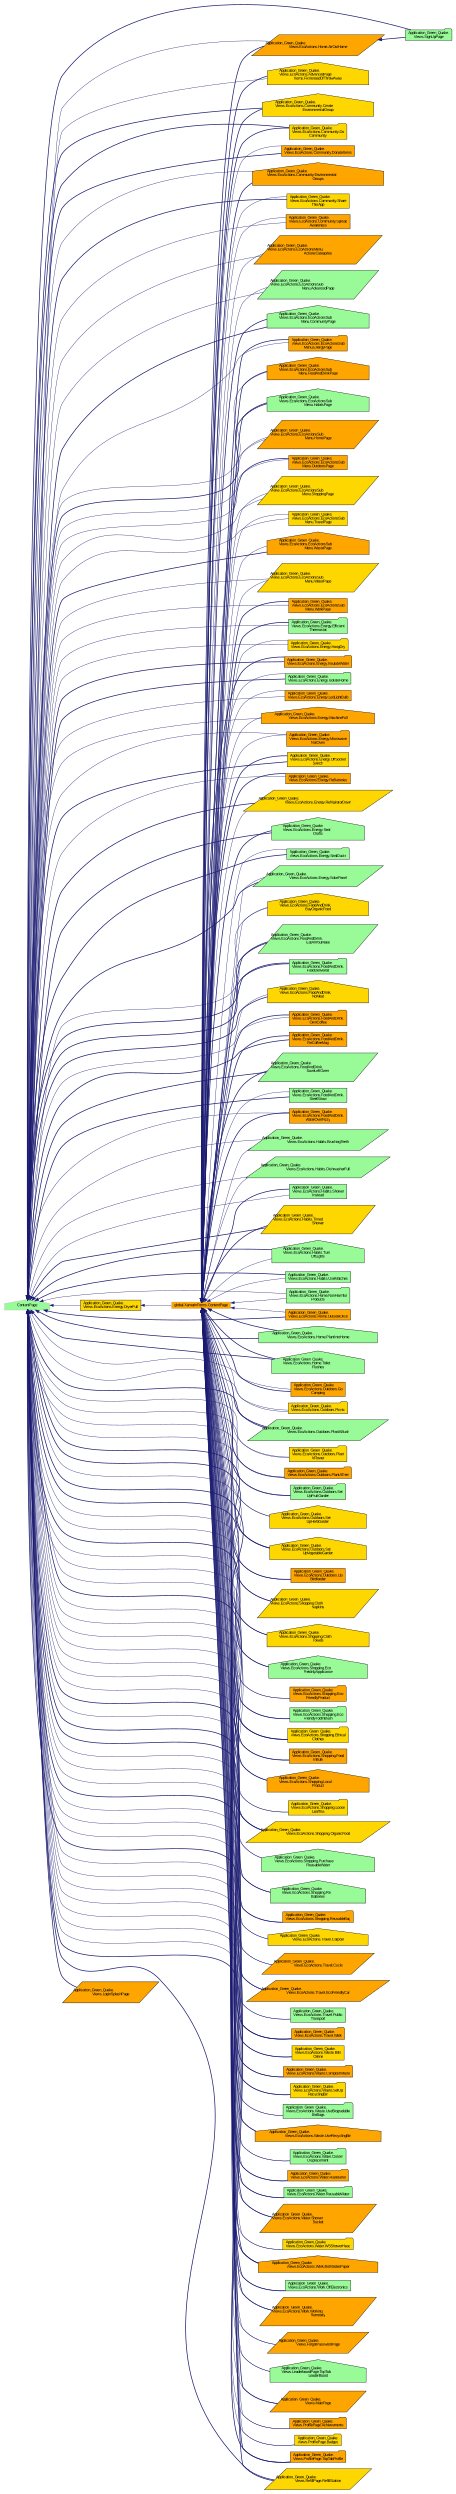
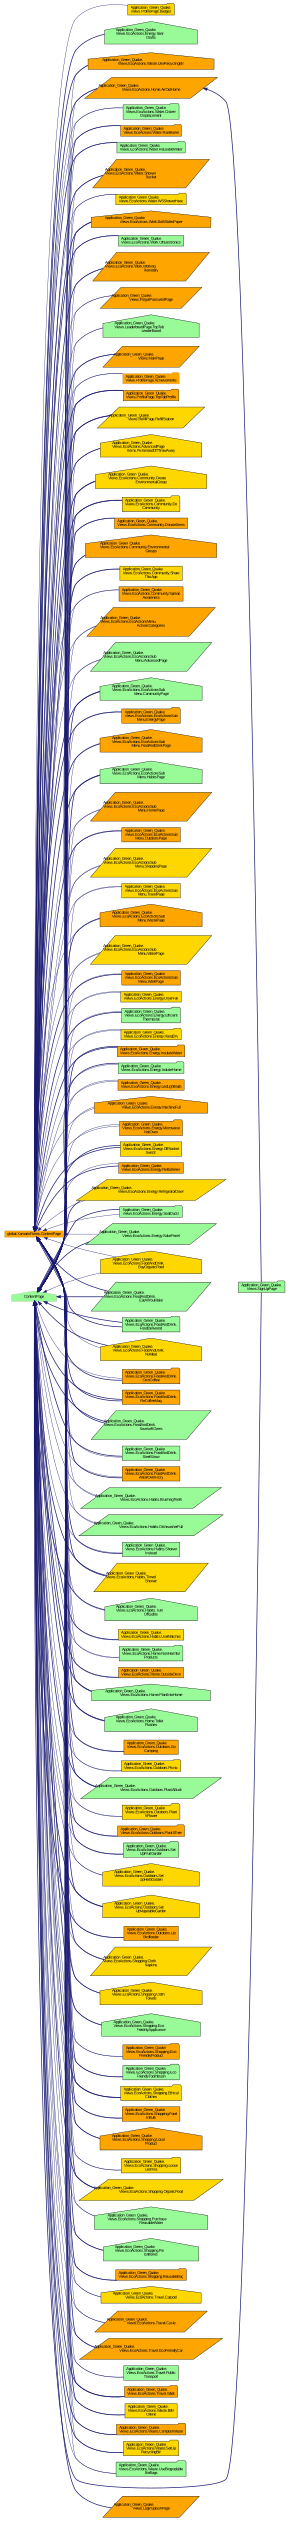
  digraph {
    fontname="Liberation Sans"
    rankdir=LR
    node [color=black fillcolor=orange fontname="Liberation Sans" fontsize=10 shape=folder style=filled]
    edge [color=midnightblue dir=back fontname="Liberation Sans" fontsize=10 labelfontname=Helvetica labelfontsize=10 style=solid]
    n1 [color=grey75 fillcolor=palegreen height=0.2 label=ContentPage shape=house width=0.4]
    n2 [fillcolor=gold height=0.2 label="Application_Green_Quake.\lViews.EcoActions.AdvancedPage\lItems.FixInsteadOfThrowAway" shape=house width=0.4]
    n3 [fillcolor=gold height=0.2 label="Application_Green_Quake.\lViews.EcoActions.Community.Create\lEnvironmentalGroup" shape=house width=0.4]
    n4 [fillcolor=gold height=0.2 label="Application_Green_Quake.\lViews.EcoActions.Community.Do\lCommunity" width=0.4]
    n5 [height=0.2 label="Application_Green_Quake.\lViews.EcoActions.Community.DonateItems" shape=box width=0.4]
    n6 [height=0.2 label="Application_Green_Quake.\lViews.EcoActions.Community.Environmental\lGroups" shape=house width=0.4]
    n7 [fillcolor=gold height=0.2 label="Application_Green_Quake.\lViews.EcoActions.Community.Share\lThisApp" shape=box width=0.4]
    n8 [height=0.2 label="Application_Green_Quake.\lViews.EcoActions.Community.Spread\lAwareness" shape=box width=0.4]
    n9 [height=0.2 label="Application_Green_Quake.\lViews.EcoActions.EcoActionsMenu.\lActionsCategories" shape=parallelogram width=0.4]
    n10 [fillcolor=palegreen height=0.2 label="Application_Green_Quake.\lViews.EcoActions.EcoActionsSub\lMenu.AdvancedPage" shape=parallelogram width=0.4]
    n11 [fillcolor=palegreen height=0.2 label="Application_Green_Quake.\lViews.EcoActions.EcoActionsSub\lMenu.CommunityPage" shape=house width=0.4]
    n12 [height=0.2 label="Application_Green_Quake.\lViews.EcoActions.EcoActionsSub\lMenu.EnergyPage" width=0.4]
    n13 [height=0.2 label="Application_Green_Quake.\lViews.EcoActions.EcoActionsSub\lMenu.FoodAndDrinkPage" shape=house width=0.4]
    n14 [fillcolor=palegreen height=0.2 label="Application_Green_Quake.\lViews.EcoActions.EcoActionsSub\lMenu.HabitsPage" shape=house width=0.4]
    n15 [height=0.2 label="Application_Green_Quake.\lViews.EcoActions.EcoActionsSub\lMenu.HomePage" shape=parallelogram width=0.4]
    n16 [height=0.2 label="Application_Green_Quake.\lViews.EcoActions.EcoActionsSub\lMenu.OutdoorsPage" shape=box width=0.4]
    n17 [fillcolor=gold height=0.2 label="Application_Green_Quake.\lViews.EcoActions.EcoActionsSub\lMenu.ShoppingPage" shape=parallelogram width=0.4]
    n18 [fillcolor=gold height=0.2 label="Application_Green_Quake.\lViews.EcoActions.EcoActionsSub\lMenu.TravelPage" shape=box width=0.4]
    n19 [height=0.2 label="Application_Green_Quake.\lViews.EcoActions.EcoActionsSub\lMenu.WastePage" shape=house width=0.4]
    n20 [fillcolor=gold height=0.2 label="Application_Green_Quake.\lViews.EcoActions.EcoActionsSub\lMenu.WaterPage" shape=parallelogram width=0.4]
    n21 [height=0.2 label="Application_Green_Quake.\lViews.EcoActions.EcoActionsSub\lMenu.WorkPage" shape=box width=0.4]
    n22 [fillcolor=gold height=0.2 label="Application_Green_Quake.\lViews.EcoActions.Energy.DryerFull" shape=box width=0.4]
    n23 [fillcolor=palegreen height=0.2 label="Application_Green_Quake.\lViews.EcoActions.Energy.Efficient\lThermostat" width=0.4]
    n24 [fillcolor=gold height=0.2 label="Application_Green_Quake.\lViews.EcoActions.Energy.HangDry" width=0.4]
    n25 [height=0.2 label="Application_Green_Quake.\lViews.EcoActions.Energy.InsulateWater" width=0.4]
    n26 [fillcolor=palegreen height=0.2 label="Application_Green_Quake.\lViews.EcoActions.Energy.IsolateHome" width=0.4]
    n27 [height=0.2 label="Application_Green_Quake.\lViews.EcoActions.Energy.LedLightBulb" shape=box width=0.4]
    n28 [height=0.2 label="Application_Green_Quake.\lViews.EcoActions.Energy.MachineFull" shape=house width=0.4]
    n29 [height=0.2 label="Application_Green_Quake.\lViews.EcoActions.Energy.Microwave\lNotOven" width=0.4]
    n30 [fillcolor=gold height=0.2 label="Application_Green_Quake.\lViews.EcoActions.Energy.OffSocket\lSwitch" shape=box width=0.4]
    n31 [height=0.2 label="Application_Green_Quake.\lViews.EcoActions.Energy.ReBatteries" shape=box width=0.4]
    n32 [fillcolor=gold height=0.2 label="Application_Green_Quake.\lViews.EcoActions.Energy.RefrigiratorDown" shape=parallelogram width=0.4]
    n33 [fillcolor=palegreen height=0.2 label="Application_Green_Quake.\lViews.EcoActions.Energy.Seal\lDrafts" shape=house width=0.4]
    n34 [fillcolor=palegreen height=0.2 label="Application_Green_Quake.\lViews.EcoActions.Energy.SealDucts" width=0.4]
    n35 [fillcolor=palegreen height=0.2 label="Application_Green_Quake.\lViews.EcoActions.Energy.SolarPanel" shape=parallelogram width=0.4]
    n36 [fillcolor=gold height=0.2 label="Application_Green_Quake.\lViews.EcoActions.FoodAndDrink.\lBuyOrganicFood" shape=house width=0.4]
    n37 [fillcolor=palegreen height=0.2 label="Application_Green_Quake.\lViews.EcoActions.FoodAndDrink.\lEatAllYouMake" shape=parallelogram width=0.4]
    n38 [fillcolor=palegreen height=0.2 label="Application_Green_Quake.\lViews.EcoActions.FoodAndDrink.\lFoodDelivered" width=0.4]
    n39 [fillcolor=gold height=0.2 label="Application_Green_Quake.\lViews.EcoActions.FoodAndDrink.\lNoMeat" shape=house width=0.4]
    n40 [height=0.2 label="Application_Green_Quake.\lViews.EcoActions.FoodAndDrink.\lOwnCoffee" width=0.4]
    n41 [height=0.2 label="Application_Green_Quake.\lViews.EcoActions.FoodAndDrink.\lReCoffeeMug" shape=box width=0.4]
    n42 [fillcolor=palegreen height=0.2 label="Application_Green_Quake.\lViews.EcoActions.FoodAndDrink.\lSaveLeftOvers" shape=parallelogram width=0.4]
    n43 [fillcolor=palegreen height=0.2 label="Application_Green_Quake.\lViews.EcoActions.FoodAndDrink.\lSteelStraw" shape=box width=0.4]
    n44 [height=0.2 label="Application_Green_Quake.\lViews.EcoActions.FoodAndDrink.\lWaterOverFizzy" shape=box width=0.4]
    n45 [fillcolor=palegreen height=0.2 label="Application_Green_Quake.\lViews.EcoActions.Habits.BrushingTeeth" shape=parallelogram width=0.4]
    n46 [fillcolor=palegreen height=0.2 label="Application_Green_Quake.\lViews.EcoActions.Habits.DishwasherFull" shape=parallelogram width=0.4]
    n47 [fillcolor=palegreen height=0.2 label="Application_Green_Quake.\lViews.EcoActions.Habits.Shower\lInstead" shape=box width=0.4]
    n48 [fillcolor=gold height=0.2 label="Application_Green_Quake.\lViews.EcoActions.Habits.Timed\lShower" shape=parallelogram width=0.4]
    n49 [fillcolor=palegreen height=0.2 label="Application_Green_Quake.\lViews.EcoActions.Habits.Turn\lOffLights" shape=house width=0.4]
-   n50 [fillcolor=palegreen height=0.2 label="Application_Green_Quake.\lViews.EcoActions.Habits.UseMatches" shape=box width=0.4]
+   n50 [fillcolor=gold height=0.2 label="Application_Green_Quake.\lViews.EcoActions.Habits.UseMatches" shape=box width=0.4]
    n51 [height=0.2 label="Application_Green_Quake.\lViews.EcoActions.Home.AirOutHome" shape=parallelogram width=0.4]
    n52 [fillcolor=palegreen height=0.2 label="Application_Green_Quake.\lViews.EcoActions.Home.NonHarmful\lProducts" width=0.4]
    n53 [height=0.2 label="Application_Green_Quake.\lViews.EcoActions.Home.OutsideOnce" shape=box width=0.4]
    n54 [fillcolor=palegreen height=0.2 label="Application_Green_Quake.\lViews.EcoActions.Home.PlantIntoHome" shape=house width=0.4]
    n55 [fillcolor=palegreen height=0.2 label="Application_Green_Quake.\lViews.EcoActions.Home.Toilet\lFlushes" shape=house width=0.4]
    n56 [height=0.2 label="Application_Green_Quake.\lViews.EcoActions.Outdoors.Go\lCamping" shape=box width=0.4]
    n57 [fillcolor=gold height=0.2 label="Application_Green_Quake.\lViews.EcoActions.Outdoors.Picnic" width=0.4]
    n58 [fillcolor=palegreen height=0.2 label="Application_Green_Quake.\lViews.EcoActions.Outdoors.PlantABush" shape=parallelogram width=0.4]
    n59 [fillcolor=gold height=0.2 label="Application_Green_Quake.\lViews.EcoActions.Outdoors.Plant\lAFlower" width=0.4]
    n60 [height=0.2 label="Application_Green_Quake.\lViews.EcoActions.Outdoors.PlantATree" width=0.4]
    n61 [fillcolor=palegreen height=0.2 label="Application_Green_Quake.\lViews.EcoActions.Outdoors.Set\lUpFruitGarden" width=0.4]
    n62 [fillcolor=gold height=0.2 label="Application_Green_Quake.\lViews.EcoActions.Outdoors.Set\lUpHerbGarden" shape=house width=0.4]
    n63 [fillcolor=gold height=0.2 label="Application_Green_Quake.\lViews.EcoActions.Outdoors.Set\lUpVegetableGarden" shape=house width=0.4]
    n64 [height=0.2 label="Application_Green_Quake.\lViews.EcoActions.Outdoors.Up\lBirdfeeder" shape=box width=0.4]
    n65 [fillcolor=gold height=0.2 label="Application_Green_Quake.\lViews.EcoActions.Shopping.Cloth\lNapkins" shape=parallelogram width=0.4]
    n66 [fillcolor=gold height=0.2 label="Application_Green_Quake.\lViews.EcoActions.Shopping.Cloth\lTowels" shape=house width=0.4]
    n67 [fillcolor=palegreen height=0.2 label="Application_Green_Quake.\lViews.EcoActions.Shopping.Eco\lFreidnlyApplicance" shape=house width=0.4]
    n68 [height=0.2 label="Application_Green_Quake.\lViews.EcoActions.Shopping.Eco\lFriendlyProduct" width=0.4]
    n69 [fillcolor=palegreen height=0.2 label="Application_Green_Quake.\lViews.EcoActions.Shopping.Eco\lFriendlyToothbrush" width=0.4]
    n70 [fillcolor=gold height=0.2 label="Application_Green_Quake.\lViews.EcoActions.Shopping.Ethical\lClothes" width=0.4]
    n71 [height=0.2 label="Application_Green_Quake.\lViews.EcoActions.Shopping.Food\lInBulk" shape=box width=0.4]
    n72 [height=0.2 label="Application_Green_Quake.\lViews.EcoActions.Shopping.Local\lProduct" shape=house width=0.4]
    n73 [fillcolor=gold height=0.2 label="Application_Green_Quake.\lViews.EcoActions.Shopping.Loose\lLeafTea" width=0.4]
    n74 [fillcolor=gold height=0.2 label="Application_Green_Quake.\lViews.EcoActions.Shopping.OrganicFood" shape=parallelogram width=0.4]
    n75 [fillcolor=palegreen height=0.2 label="Application_Green_Quake.\lViews.EcoActions.Shopping.Purchase\lReusableWater" shape=house width=0.4]
    n76 [fillcolor=palegreen height=0.2 label="Application_Green_Quake.\lViews.EcoActions.Shopping.Re\lBatteries" shape=house width=0.4]
    n77 [height=0.2 label="Application_Green_Quake.\lViews.EcoActions.Shopping.ReusableBag" width=0.4]
    n78 [fillcolor=gold height=0.2 label="Application_Green_Quake.\lViews.EcoActions.Travel.Carpool" shape=house width=0.4]
    n79 [height=0.2 label="Application_Green_Quake.\lViews.EcoActions.Travel.Cycle" shape=parallelogram width=0.4]
    n80 [height=0.2 label="Application_Green_Quake.\lViews.EcoActions.Travel.EcoFreindlyCar" shape=parallelogram width=0.4]
    n81 [fillcolor=palegreen height=0.2 label="Application_Green_Quake.\lViews.EcoActions.Travel.Public\lTransport" shape=box width=0.4]
    n82 [height=0.2 label="Application_Green_Quake.\lViews.EcoActions.Travel.Walk" width=0.4]
    n83 [fillcolor=gold height=0.2 label="Application_Green_Quake.\lViews.EcoActions.Waste.Bills\lOnline" shape=box width=0.4]
    n84 [height=0.2 label="Application_Green_Quake.\lViews.EcoActions.Waste.CompostWaste" width=0.4]
    n85 [fillcolor=gold height=0.2 label="Application_Green_Quake.\lViews.EcoActions.Waste.SetUp\lRecyclingBin" width=0.4]
    n86 [fillcolor=palegreen height=0.2 label="Application_Green_Quake.\lViews.EcoActions.Waste.UseBiogradable\lBinBags" width=0.4]
    n87 [height=0.2 label="Application_Green_Quake.\lViews.EcoActions.Waste.UseRecyclingBin" shape=house width=0.4]
    n88 [fillcolor=palegreen height=0.2 label="Application_Green_Quake.\lViews.EcoActions.Water.Cistern\lDisplacement" width=0.4]
    n89 [height=0.2 label="Application_Green_Quake.\lViews.EcoActions.Water.RainBarrel" width=0.4]
    n90 [fillcolor=palegreen height=0.2 label="Application_Green_Quake.\lViews.EcoActions.Water.ReusableWater" width=0.4]
    n91 [height=0.2 label="Application_Green_Quake.\lViews.EcoActions.Water.Shower\lBucket" shape=parallelogram width=0.4]
    n92 [fillcolor=gold height=0.2 label="Application_Green_Quake.\lViews.EcoActions.Water.WSShowerHead" width=0.4]
    n93 [height=0.2 label="Application_Green_Quake.\lViews.EcoActions.Work.BothSidesPaper" shape=house width=0.4]
    n94 [fillcolor=palegreen height=0.2 label="Application_Green_Quake.\lViews.EcoActions.Work.OffElectronics" shape=box width=0.4]
    n95 [height=0.2 label="Application_Green_Quake.\lViews.EcoActions.Work.Working\lRemotely" shape=parallelogram width=0.4]
    n96 [height=0.2 label="Application_Green_Quake.\lViews.ForgotPasswordPage" shape=parallelogram width=0.4]
    n97 [fillcolor=palegreen height=0.2 label="Application_Green_Quake.\lViews.LeaderboardPage.TopTab\lLeaderBoard" shape=house width=0.4]
    n98 [height=0.2 label="Application_Green_Quake.\lViews.LoginSplashPage" shape=parallelogram width=0.4]
    n99 [height=0.2 label="Application_Green_Quake.\lViews.MainPage" shape=parallelogram width=0.4]
-   n100 [height=0.2 label="Application_Green_Quake.\lViews.ProfilePage.Achievements" width=0.4]
+   n100 [color=grey75 height=0.2 label="Application_Green_Quake.\lViews.ProfilePage.Achievements" width=0.4]
    n101 [fillcolor=gold height=0.2 label="Application_Green_Quake.\lViews.ProfilePage.Badges" width=0.4]
    n102 [height=0.2 label="Application_Green_Quake.\lViews.ProfilePage.TopTabProfile" width=0.4]
    n103 [fillcolor=gold height=0.2 label="Application_Green_Quake.\lViews.RefillPage.RefillStation" shape=parallelogram width=0.4]
    n104 [fillcolor=palegreen height=0.2 label="Application_Green_Quake.\lViews.SignUpPage" width=0.4]
    n105 [color=grey75 height=0.2 label="global.XamarinForms.ContentPage" shape=box width=0.4]
    n1 -> n2
    n1 -> n3 [style=bold]
    n1 -> n4 [style=bold]
    n1 -> n5 [style=bold]
    n1 -> n6
    n1 -> n7 [style=bold]
    n1 -> n8
    n1 -> n9
    n1 -> n10
    n1 -> n11 [style=bold]
    n1 -> n12
    n1 -> n13
    n1 -> n14 [style=bold]
    n1 -> n15
    n1 -> n16
    n1 -> n17
    n1 -> n18
    n1 -> n19 [style=bold]
    n1 -> n20
    n1 -> n21
    n1 -> n22
    n1 -> n23
    n1 -> n24
    n1 -> n25 [style=bold]
    n1 -> n26 [style=bold]
    n1 -> n27
    n1 -> n28
    n1 -> n29
    n1 -> n30 [style=bold]
    n1 -> n31
    n1 -> n32 [style=bold]
-   n1 -> n33 [style=bold]
    n1 -> n34 [style=bold]
    n1 -> n35 [style=bold]
    n1 -> n36
    n1 -> n37 [style=bold]
    n1 -> n38 [style=bold]
    n1 -> n39 [style=bold]
    n1 -> n40
    n1 -> n41 [style=bold]
    n1 -> n42 [style=bold]
    n1 -> n43 [style=bold]
    n1 -> n44
    n1 -> n45
    n1 -> n46
    n1 -> n47
    n1 -> n48 [style=bold]
    n1 -> n49 [style=bold]
    n1 -> n50 [style=bold]
    n1 -> n51
    n1 -> n52
    n1 -> n53 [style=bold]
    n1 -> n54 [style=bold]
    n1 -> n55 [style=bold]
    n1 -> n56
    n1 -> n57
    n1 -> n58 [style=bold]
    n1 -> n59
    n1 -> n60
    n1 -> n61
    n1 -> n62
    n1 -> n63 [style=bold]
    n1 -> n64 [style=bold]
    n1 -> n65
    n1 -> n66 [style=bold]
    n1 -> n67 [style=bold]
    n1 -> n68
    n1 -> n69
    n1 -> n70 [style=bold]
    n1 -> n71
    n1 -> n72
    n1 -> n73
    n1 -> n74 [style=bold]
    n1 -> n75
    n1 -> n76
    n1 -> n77
    n1 -> n78
    n1 -> n79
    n1 -> n80
    n1 -> n81
    n1 -> n82 [style=bold]
    n1 -> n83
    n1 -> n84 [style=bold]
    n1 -> n85 [style=bold]
    n1 -> n86
    n1 -> n87
    n1 -> n88
    n1 -> n89 [style=bold]
    n1 -> n90
    n1 -> n91
    n1 -> n92
    n1 -> n93 [style=bold]
    n1 -> n94
    n1 -> n95
    n1 -> n96
    n1 -> n97
    n1 -> n98 [style=bold]
    n1 -> n99
    n1 -> n100
-   n1 -> n101
    n1 -> n102 [style=bold]
    n1 -> n103 [style=bold]
    n1 -> n104 [style=bold]
    n51 -> n104 [style=bold]
    n105 -> n2 [style=bold]
    n105 -> n3 [style=bold]
    n105 -> n4 [style=bold]
    n105 -> n5
    n105 -> n6 [style=bold]
    n105 -> n7
    n105 -> n8
    n105 -> n9
    n105 -> n10
    n105 -> n11 [style=bold]
    n105 -> n12 [style=bold]
    n105 -> n13 [style=bold]
    n105 -> n14 [style=bold]
    n105 -> n15
    n105 -> n16 [style=bold]
    n105 -> n17
    n105 -> n18
    n105 -> n19
    n105 -> n20
    n105 -> n21 [style=bold]
-   n22 -> n105
+   n105 -> n22
    n105 -> n23 [style=bold]
    n105 -> n24
    n105 -> n25 [style=bold]
    n105 -> n26
    n105 -> n27
    n105 -> n28
    n105 -> n29
    n105 -> n30 [style=bold]
    n105 -> n31 [style=bold]
    n105 -> n32
    n105 -> n33 [style=bold]
    n105 -> n34
    n105 -> n35
    n105 -> n36
    n105 -> n37 [style=bold]
    n105 -> n38 [style=bold]
    n105 -> n39
    n105 -> n40 [style=bold]
    n105 -> n41 [style=bold]
    n105 -> n42 [style=bold]
    n105 -> n43
    n105 -> n44 [style=bold]
    n105 -> n45
    n105 -> n46
    n105 -> n47 [style=bold]
    n105 -> n48 [style=bold]
    n105 -> n49
    n105 -> n50
    n105 -> n51 [style=bold]
    n105 -> n52
    n105 -> n53
    n105 -> n54 [style=bold]
    n105 -> n55 [style=bold]
    n105 -> n56 [style=bold]
    n105 -> n57
    n105 -> n58 [style=bold]
    n105 -> n59
    n105 -> n60 [style=bold]
    n105 -> n61 [style=bold]
    n105 -> n62
    n105 -> n63 [style=bold]
    n105 -> n64
    n105 -> n65 [style=bold]
    n105 -> n66
    n105 -> n67
    n105 -> n68
    n105 -> n69 [style=bold]
    n105 -> n70 [style=bold]
    n105 -> n71 [style=bold]
    n105 -> n72 [style=bold]
    n105 -> n73
    n105 -> n74 [style=bold]
    n105 -> n75
    n105 -> n76 [style=bold]
    n105 -> n77 [style=bold]
    n105 -> n78
    n105 -> n79
    n105 -> n80 [style=bold]
    n105 -> n81
    n105 -> n82 [style=bold]
    n105 -> n83 [style=bold]
    n105 -> n84
    n105 -> n85
    n105 -> n86
    n105 -> n87 [style=bold]
    n105 -> n88
    n105 -> n89
    n105 -> n90 [style=bold]
    n105 -> n91 [style=bold]
    n105 -> n92
    n105 -> n93 [style=bold]
    n105 -> n94 [style=bold]
    n105 -> n95 [style=bold]
    n105 -> n96
    n105 -> n97
    n105 -> n99 [style=bold]
    n105 -> n100
    n105 -> n101
    n105 -> n102 [style=bold]
    n105 -> n103 [style=bold]
  }
